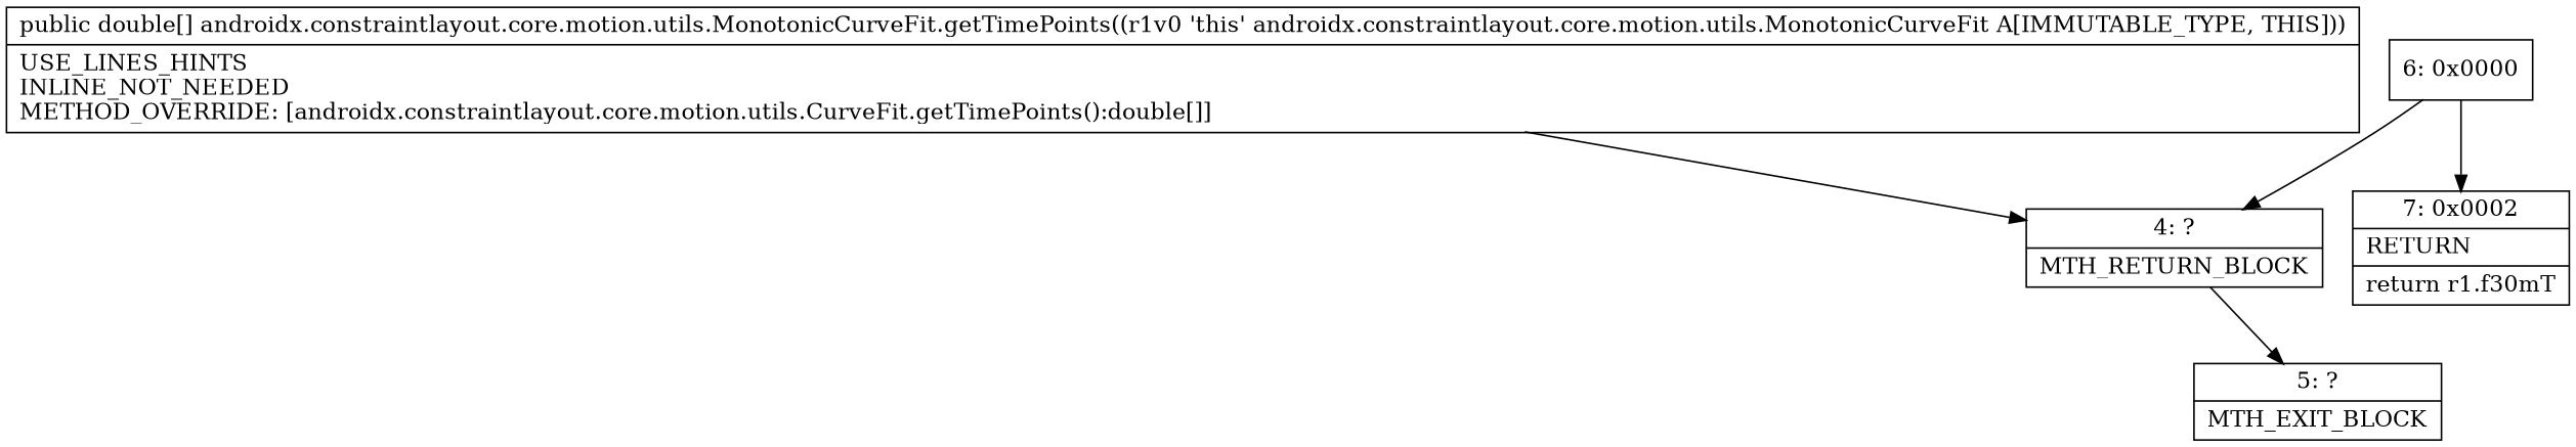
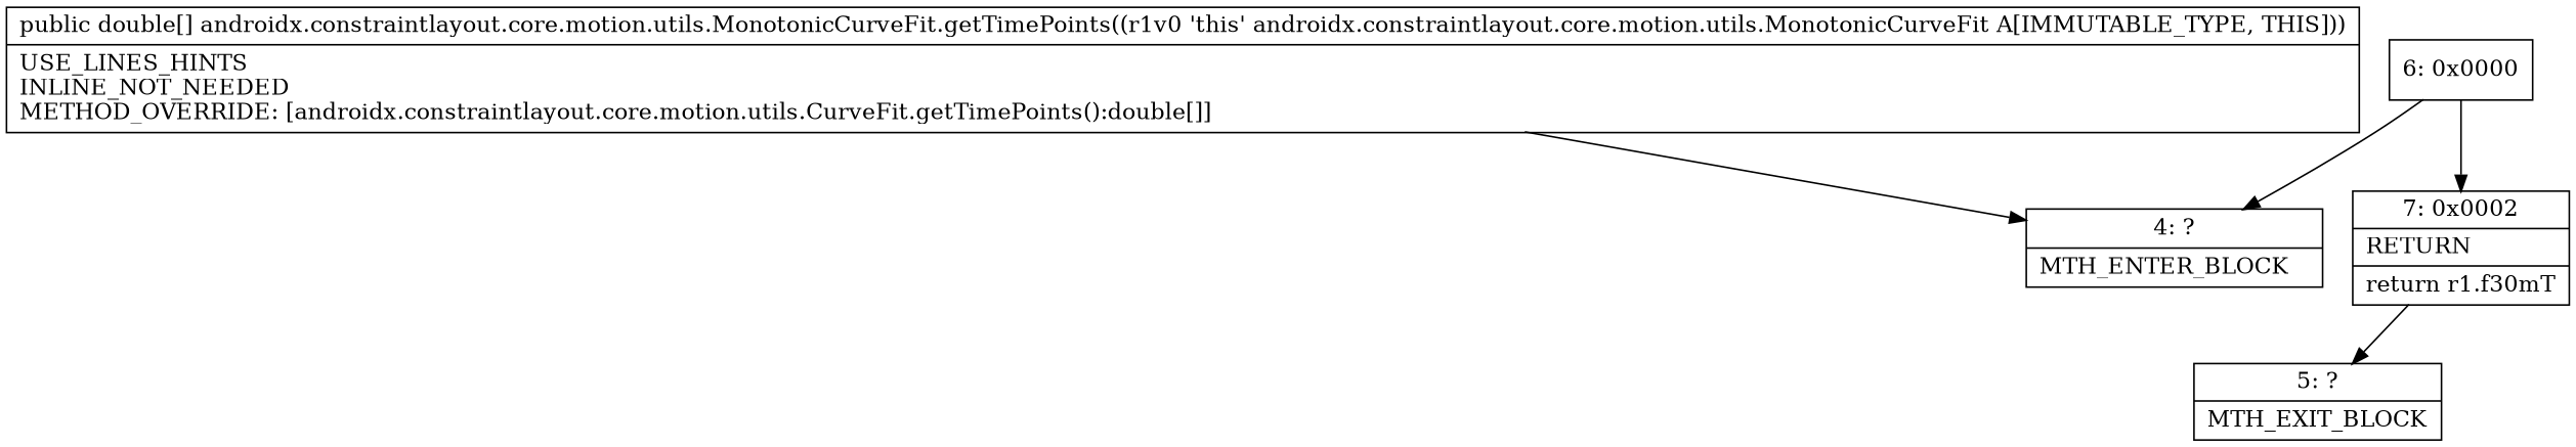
  digraph {
    node [shape=record]
-   n1 [label="{4\:\ ?|MTH_RETURN_BLOCK\l}"]
+   n1 [label="{4\:\ ?|MTH_ENTER_BLOCK\l}"]
    n2 [label="{6\:\ 0x0000}"]
    n3 [label="{7\:\ 0x0002|RETURN\l|return r1.f30mT\l}"]
    n4 [label="{5\:\ ?|MTH_EXIT_BLOCK\l}"]
    n5 [label="{public double[] androidx.constraintlayout.core.motion.utils.MonotonicCurveFit.getTimePoints((r1v0 'this' androidx.constraintlayout.core.motion.utils.MonotonicCurveFit A[IMMUTABLE_TYPE, THIS]))  | USE_LINES_HINTS\lINLINE_NOT_NEEDED\lMETHOD_OVERRIDE: [androidx.constraintlayout.core.motion.utils.CurveFit.getTimePoints():double[]]\l}"]
    n2 -> n1
    n2 -> n3
-   n1 -> n4
+   n3 -> n4
    n5 -> n1
  }
